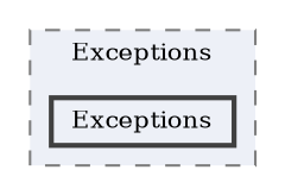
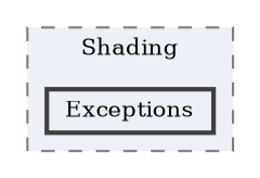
  digraph {
    compound=true
    fontname="DejaVu Serif"
    n1 [color=grey25 fillcolor="#edf0f7" fontname="DejaVu Serif" fontsize=10 height=0.2 label=Exceptions shape=box style="filled,bold" width=0.4]
    subgraph cluster_1 {
      bgcolor="#edf0f7"
      fontsize=10
-     label=Exceptions
+     label=Shading
      pencolor=grey50
      style="filled,dashed"
      n1
    }
  }
